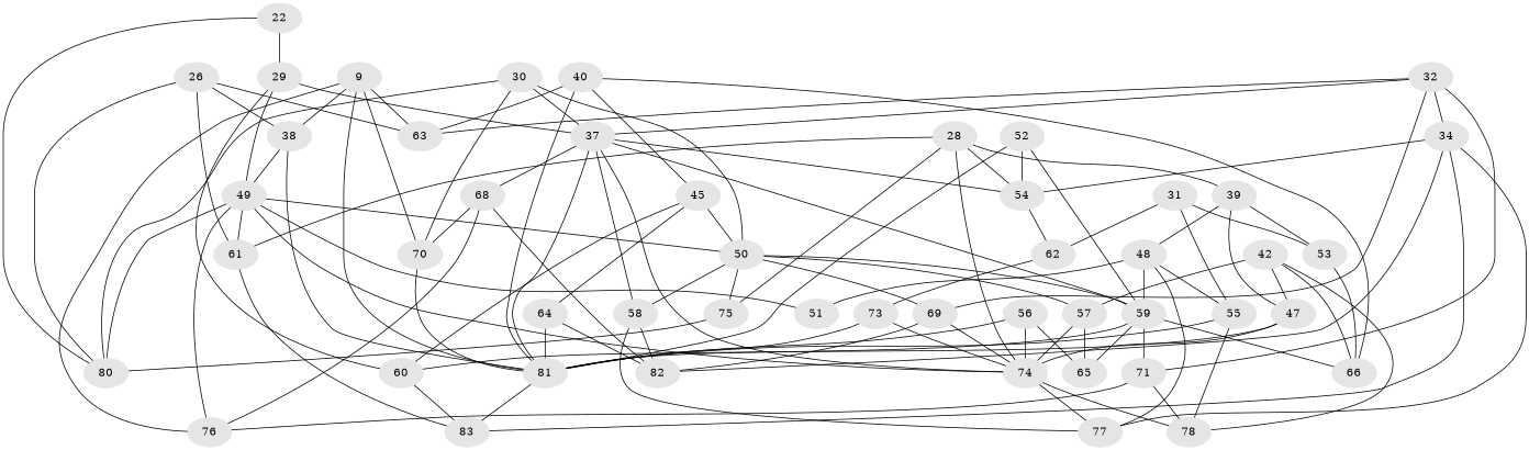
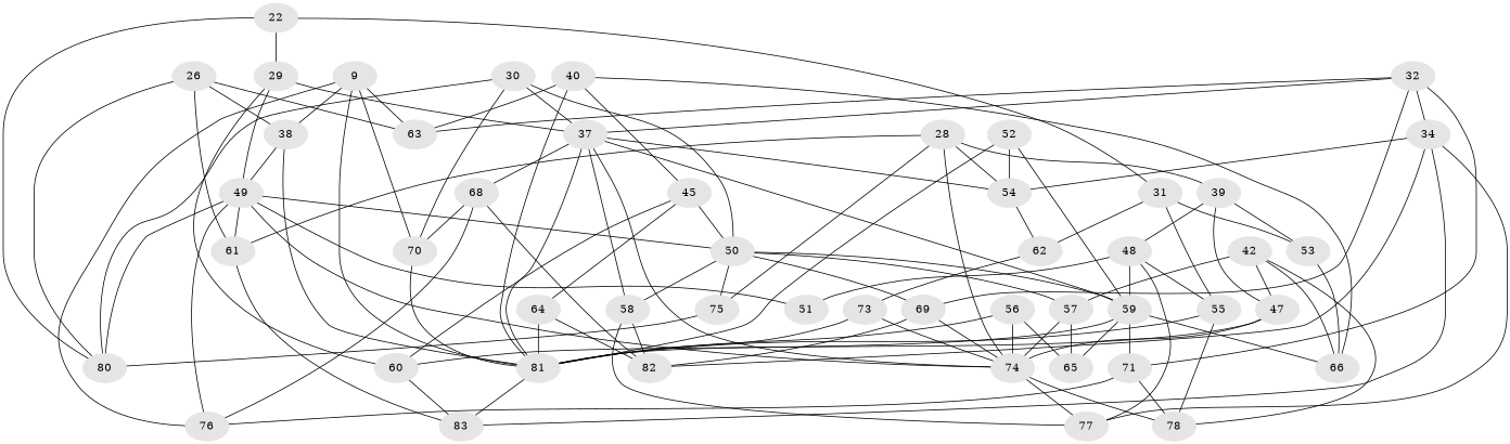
  graph {
    node [color=gray90 style=filled]
    9 [super="+2"]
    n2 [label=38]
    63
    70 [super="+46"]
    76
    81 [super="+20+72+79"]
    49 [super="+1+43"]
    83
    29 [super="+16"]
    37 [super="+21"]
    60
    22
    31 [super="+19"]
    80 [super="+12"]
    53
    55
    62
    26
    61
    28 [super="+27"]
    39
    54 [super="+18"]
    74 [super="+17+41"]
    75
    47
    48 [super="+6"]
    77 [super="+36"]
    78
    58
    59 [super="+38"]
    68
    50 [super="+13+25"]
    51
    30
    69
    57
    66
    73
    32 [super="+10"]
    34 [super="+14"]
    71
    82 [super="+3"]
    65
    40
    45
    64 [super="+7"]
    42
    52
    56 [super="+44"]
    9 -- n2
    9 -- 63
    9 -- 70 [weight=2]
    9 -- 76
    9 -- 81
    n2 -- 81
    n2 -- 49
    70 -- 81 [weight=2]
    81 -- 83
    49 -- 76
    49 -- 80
    49 -- 61
    49 -- 74
    49 -- 50
    49 -- 51 [weight=3]
    29 -- 49
    29 -- 37 [weight=2]
    29 -- 60
    37 -- 81
    37 -- 54
    37 -- 74
    37 -- 58
    37 -- 59
    37 -- 68
    60 -- 83
    22 -- 29 [weight=2]
+   22 -- 31
    22 -- 80
    31 -- 53 [weight=2]
    31 -- 55
    31 -- 62 [weight=2]
    53 -- 66
    55 -- 81
    55 -- 78
    62 -- 73
    26 -- n2
    26 -- 63
    26 -- 80
    26 -- 61
    61 -- 83
    28 -- 61
    28 -- 39
    28 -- 54 [weight=2]
    28 -- 74
    28 -- 75
    39 -- 53
    39 -- 47
    39 -- 48
    54 -- 62
    74 -- 77 [weight=2]
    74 -- 78
    75 -- 80 [weight=2]
    47 -- 81
    47 -- 74
    48 -- 55
    48 -- 77 [weight=2]
    48 -- 59
    48 -- 51
    58 -- 77
    58 -- 82
    59 -- 60
    59 -- 66
    59 -- 71
    59 -- 65
    68 -- 70
    68 -- 76
    68 -- 82
    50 -- 75
    50 -- 58
    50 -- 59
    50 -- 69
    50 -- 57
    30 -- 70
    30 -- 37
    30 -- 80
    30 -- 50
    69 -- 74
    69 -- 82
    57 -- 74
    57 -- 65
    73 -- 81 [weight=2]
    73 -- 74
    32 -- 63
    32 -- 37
    32 -- 69
    32 -- 34 [weight=2]
    32 -- 71
    34 -- 83
    34 -- 54
    34 -- 77
    34 -- 82
    71 -- 76
    71 -- 78
    40 -- 63
    40 -- 81
    40 -- 66
    40 -- 45
    45 -- 60
    45 -- 50
    45 -- 64
    64 -- 81 [weight=3]
    64 -- 82 [weight=2]
    42 -- 47
    42 -- 78
    42 -- 57
    42 -- 66
    52 -- 81
    52 -- 54
    52 -- 59
    56 -- 81
    56 -- 74 [weight=2]
    56 -- 65 [weight=2]
  }
